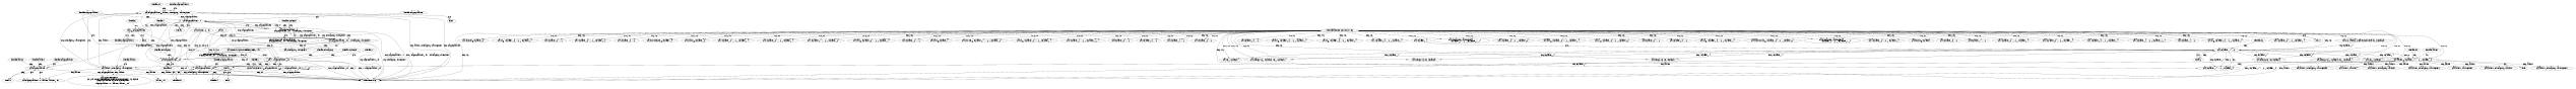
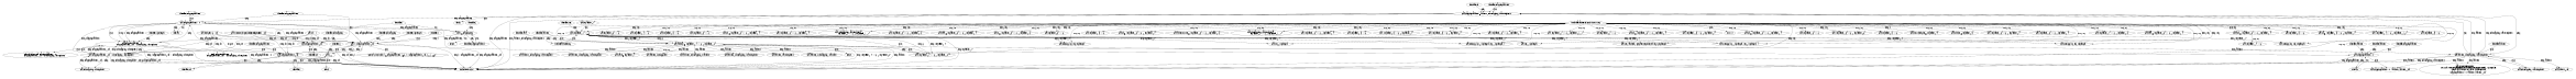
  digraph {
    n1 [label="(Call,mapping_address = address - mb_mapping->start_registers)"]
    n2 [label="(Call,address - mb_mapping->start_registers)"]
    n3 [label="(Call,mapping_address < 0)"]
-   n4 [label="(MethodReturn,rsp)"]
+   n4 [label="(MethodReturn,int)"]
    n5 [label="(Block,)"]
    n6 [label="(Call,response_exception(\n                ctx, &sft, MODBUS_EXCEPTION_ILLEGAL_DATA_ADDRESS, rsp, FALSE,\n                \"Illegal data address 0x%0X in write_registers\n\",\n                mapping_address < 0 ? address : address + nb))"]
-   n7 [label="(Call,int + nb)"]
+   n7 [label="(Call,address + nb)"]
    n8 [label="(Call,mapping_address < 0 ? address : address + nb)"]
+   n9 [label="(Call,mb_mapping->start_registers)"]
    n10 [label="(Call,mapping_address < 0 ||\n                   (mapping_address + nb) > mb_mapping->nb_registers)"]
    n11 [label="(Call,(mapping_address + nb) > mb_mapping->nb_registers)"]
    n12 [label="(Call,mapping_address + nb)"]
    n13 [label="(Call,mapping_address < 0)"]
-   n14 [label="(Call,i = mapping_address)"]
+   n14 [label="(Call,i = mapping_req)"]
    n15 [label="(Call,i < mapping_address + nb)"]
    n16 [label="(Call,mapping_address + nb)"]
    n17 [label="(Literal,0)"]
    n18 [label="(Call,address = (req[offset + 1] << 8) + req[offset + 2])"]
-   n19 [label="(Call,address - start_bits)"]
+   n19 [label="(Call,address - memcpy_bits)"]
    n20 [label="(Call,address - mb_mapping->start_bits)"]
    n21 [label="(Call,address - mb_mapping->start_registers)"]
-   n22 [label="(Call,address - start_registers)"]
+   n22 [label="(Call,address - slave_registers)"]
    n23 [label="(Call,address - mb_mapping->start_bits)"]
    n24 [label="(Block,)"]
    n25 [label="(Call,(req[offset + 1] << 8) + req[offset + 2])"]
    n26 [label="(Call,address - mb_mapping->start_registers)"]
    n27 [label="(Call,address - mb_mapping->start_registers)"]
    n28 [label="(Call,req[offset + 1] << 8)"]
    n29 [label="(Call,memcpy(rsp, req, req_length))"]
    n30 [label="(Call,memcpy(rsp + rsp_length, req + rsp_length, 4))"]
    n31 [label="(Call,req + rsp_length)"]
    n32 [label="(Call,memcpy(rsp + rsp_length, req + rsp_length, 4))"]
-   n33 [label="(Literal,8)"]
+   n33 [label="(MethodParameterIn,8)"]
    n34 [label="(Call,ctx->backend->prepare_response_tid(req, &req_length))"]
    n35 [label="(Call,req + rsp_length)"]
    n36 [label="(Call,memcpy(rsp, req, req_length))"]
    n37 [label="(Call,memcpy(rsp, req, req_length))"]
    n38 [label="(MethodParameterIn,const uint7_t *req)"]
-   n39 [label="(Call,nb_bytes = req[offset + 5])"]
    n40 [label="(Call,nb = (req[offset + 3] << 8) + req[offset + 4])"]
    n41 [label="(Call,req[offset + 3] << 8)"]
    n42 [label="(Call,(req[offset + 5] << 8) + req[offset + 6])"]
    n43 [label="(Call,req[offset + 3] << 8)"]
    n44 [label="(Call,nb_write_bytes = req[offset + 9])"]
    n45 [label="(Call,nb_bits = req[offset + 5])"]
    n46 [label="(Call,(req[offset + 3] << 8) + req[offset + 4])"]
    n47 [label="(Call,(req[offset + 3] << 8) + req[offset + 4])"]
    n48 [label="(Call,(req[offset + 7] << 8) + req[offset + 8])"]
    n49 [label="(Call,data = (req[offset + 3] << 8) + req[offset + 4])"]
    n50 [label="(Call,req[offset + 3] << 8)"]
    n51 [label="(Call,slave = req[offset - 1])"]
-   n52 [label="(Call,nb_write = (req[offset + 7] << 8) + req[offset + 8])"]
    n53 [label="(Call,nb = (req[offset + 3] << 8) + req[offset + 4])"]
    n54 [label="(Call,(req[offset + j] << 8) + req[offset + j + 1])"]
    n55 [label="(Call,req[offset + 5] << 8)"]
    n56 [label="(Call,req[offset + 3] << 8)"]
    n57 [label="(Call,req[offset + j] << 8)"]
    n58 [label="(Call,req[offset + 3] << 8)"]
    n59 [label="(Call,req[offset + 5] << 8)"]
    n60 [label="(Call,and = (req[offset + 3] << 8) + req[offset + 4])"]
    n61 [label="(Call,nb = (req[offset + 3] << 8) + req[offset + 4])"]
    n62 [label="(Call,(req[offset + 3] << 8) + req[offset + 4])"]
    n63 [label="(Call,mb_mapping->tab_registers[i] =\n                    (req[offset + j] << 8) + req[offset + j + 1])"]
    n64 [label="(Call,(req[offset + 5] << 8) + req[offset + 6])"]
    n65 [label="(Call,data = (req[offset + 3] << 8) + req[offset + 4])"]
    n66 [label="(Call,or = (req[offset + 5] << 8) + req[offset + 6])"]
    n67 [label="(Call,req[offset + 3] << 8)"]
    n68 [label="(Call,req[offset + 3] << 8)"]
    n69 [label="(Call,nb = (req[offset + 3] << 8) + req[offset + 4])"]
    n70 [label="(Call,address_write = (req[offset + 5] << 8) + req[offset + 6])"]
    n71 [label="(Call,mb_mapping->tab_registers[i] =\n                    (req[offset + j] << 8) + req[offset + j + 1])"]
    n72 [label="(Call,(req[offset + 3] << 8) + req[offset + 4])"]
-   n73 [label="(Call,function = req[offset])"]
    n74 [label="(Call,req[offset + 3] << 8)"]
    n75 [label="(Call,req[offset + 7] << 8)"]
    n76 [label="(Call,(req[offset + 3] << 8) + req[offset + 4])"]
    n77 [label="(Call,(req[offset + 3] << 8) + req[offset + 4])"]
    n78 [label="(Call,(req[offset + 3] << 8) + req[offset + 4])"]
    n79 [label="(Call,(req[offset + j] << 8) + req[offset + j + 1])"]
    n80 [label="(Call,req[offset + j] << 8)"]
    n81 [label="(Call,nb = (req[offset + 3] << 8) + req[offset + 4])"]
    n82 [label="(Call,(req[offset + 3] << 8) + req[offset + 4])"]
    1000114
    n84 [label="(ControlStructure,if (mapping_address < 0 ||\n                   (mapping_address + nb) > mb_mapping->nb_registers))"]
    n85 [label="(Call,mb_mapping->nb_registers)"]
    n86 [label="(Identifier,nb)"]
    n87 [label="(Literal,0)"]
    n88 [label="(Block,)"]
    n89 [label="(Identifier,mapping_address)"]
-   n90 [label="(Literal,i++)"]
+   n90 [label="(Call,i++)"]
    n91 [label="(ControlStructure,for (i = mapping_address, j = 6; i < mapping_address + nb; i++, j += 2))"]
    n92 [label="(Identifier,nb)"]
    n93 [label="(Block,)"]
    n94 [label="(Identifier,i)"]
    n95 [label="(Identifier,address)"]
    n96 [label="(Identifier,mapping_address)"]
    n97 [label="(Identifier,mapping_address)"]
-   n98 [label="(Identifier,sft)"]
+   n98 [label="(Identifier,data)"]
    n99 [label="(Identifier,mb_mapping)"]
    n100 [label="(Identifier,rsp_length)"]
    n101 [label="(Identifier,rsp_length)"]
    n102 [label="(Identifier,address)"]
    n103 [label="(Identifier,nb)"]
    n104 [label="(Call,req[offset + 1])"]
    n105 [label="(Identifier,i)"]
    n106 [label="(Call,nb < 1)"]
    n107 [label="(Call,MODBUS_MAX_WRITE_REGISTERS < nb)"]
    n108 [label="(Identifier,address)"]
    n109 [label="(Identifier,mb_mapping)"]
    n110 [label="(Identifier,i)"]
    n111 [label="(Identifier,mapping_address)"]
    n112 [label="(Identifier,address)"]
    n113 [label="(Identifier,mapping_address)"]
    n114 [label="(Call,nb_bytes * 8 < nb)"]
    n115 [label="(Identifier,j)"]
    n116 [label="(Identifier,mapping_address)"]
    n117 [label="(Identifier,req)"]
    n118 [label="(Identifier,j)"]
    n1 -> n2 [label="CFG: "]
    n1 -> n3 [label="DDG: mapping_address"]
    n1 -> n4 [label="DDG: address - mb_mapping->start_registers"]
    n1 -> n4 [label="DDG: mapping_address"]
    n1 -> n5 [label="AST: "]
    n2 -> n1 [label="AST: "]
    n2 -> n1 [label="DDG: address"]
    n2 -> n1 [label="DDG: mb_mapping->start_registers"]
    n2 -> n4 [label="DDG: address"]
    n2 -> n4 [label="DDG: mb_mapping->start_registers"]
    n2 -> n6 [label="DDG: address"]
    n2 -> n7 [label="DDG: address"]
    n2 -> n8 [label="DDG: address"]
+   n2 -> n9 [label="CFG: "]
    n3 -> n10 [label="AST: "]
    n3 -> n10 [label="DDG: mapping_address"]
    n3 -> n10 [label="DDG: 0"]
    n3 -> n11 [label="DDG: mapping_address"]
    n3 -> n12 [label="DDG: mapping_address"]
    n3 -> n13 [label="DDG: mapping_address"]
    n3 -> n14 [label="DDG: mapping_address"]
    n3 -> n15 [label="DDG: mapping_address"]
    n3 -> n16 [label="DDG: mapping_address"]
    n3 -> n17 [label="CFG: "]
+   n9 -> n2 [label="AST: "]
    n10 -> n3 [label="CFG: "]
    n10 -> n4 [label="DDG: (mapping_address + nb) > mb_mapping->nb_registers"]
    n10 -> n4 [label="DDG: mapping_address < 0 ||\n                   (mapping_address + nb) > mb_mapping->nb_registers"]
    n10 -> n4 [label="DDG: mapping_address < 0"]
    n10 -> n11 [label="CFG: "]
    n10 -> n84 [label="AST: "]
    n11 -> n4 [label="DDG: mapping_address + nb"]
    n11 -> n4 [label="DDG: mb_mapping->nb_registers"]
    n11 -> n10 [label="AST: "]
    n11 -> n10 [label="DDG: mapping_address + nb"]
    n11 -> n10 [label="DDG: mb_mapping->nb_registers"]
    n11 -> n85 [label="CFG: "]
    n12 -> n4 [label="DDG: nb"]
    n12 -> n11 [label="AST: "]
    n12 -> n86 [label="CFG: "]
    n13 -> n4 [label="DDG: mapping_address"]
    n13 -> n8 [label="AST: "]
    n13 -> n87 [label="CFG: "]
    n14 -> n15 [label="DDG: i"]
    n14 -> n88 [label="AST: "]
    n14 -> n89 [label="CFG: "]
    n15 -> n4 [label="DDG: i"]
    n15 -> n4 [label="DDG: i < mapping_address + nb"]
    n15 -> n4 [label="DDG: mapping_address + nb"]
    n15 -> n16 [label="CFG: "]
    n15 -> n90 [label="DDG: i"]
    n15 -> n91 [label="AST: "]
    n16 -> n4 [label="DDG: nb"]
    n16 -> n4 [label="DDG: mapping_address"]
    n16 -> n15 [label="AST: "]
    n16 -> n92 [label="CFG: "]
    n17 -> n3 [label="AST: "]
    n18 -> n2 [label="DDG: address"]
    n18 -> n4 [label="DDG: (req[offset + 1] << 8) + req[offset + 2]"]
    n18 -> n4 [label="DDG: address"]
    n18 -> n19 [label="DDG: address"]
    n18 -> n20 [label="DDG: address"]
    n18 -> n21 [label="DDG: address"]
    n18 -> n22 [label="DDG: address"]
    n18 -> n23 [label="DDG: address"]
    n18 -> n24 [label="AST: "]
    n18 -> n25 [label="CFG: "]
    n18 -> n26 [label="DDG: address"]
    n18 -> n27 [label="DDG: address"]
+   n25 -> n18 [label="AST: "]
    n28 -> n4 [label="DDG: req[offset + 1]"]
    n28 -> n18 [label="DDG: req[offset + 1]"]
    n28 -> n18 [label="DDG: 8"]
    n28 -> n25 [label="AST: "]
    n28 -> n25 [label="DDG: req[offset + 1]"]
    n28 -> n25 [label="DDG: 8"]
    n28 -> n29 [label="DDG: req[offset + 1]"]
    n28 -> n30 [label="DDG: req[offset + 1]"]
    n28 -> n31 [label="DDG: req[offset + 1]"]
    n28 -> n32 [label="DDG: req[offset + 1]"]
    n28 -> n33 [label="CFG: "]
-   n34 -> n28 [label="DDG: req[offset + 1]"]
+   n28 -> n34 [label="DDG: req[offset + 1]"]
    n28 -> n35 [label="DDG: req[offset + 1]"]
    n28 -> n36 [label="DDG: req[offset + 1]"]
    n28 -> n37 [label="DDG: req[offset + 1]"]
    n33 -> n28 [label="AST: "]
    n38 -> n4 [label="DDG: req"]
    n38 -> n18 [label="DDG: req"]
    n38 -> n25 [label="DDG: req"]
    n38 -> n28 [label="DDG: req"]
    n38 -> n29 [label="DDG: req"]
    n38 -> n30 [label="DDG: req"]
    n38 -> n31 [label="DDG: req"]
    n38 -> n32 [label="DDG: req"]
    n38 -> n34 [label="DDG: req"]
    n38 -> n35 [label="DDG: req"]
    n38 -> n36 [label="DDG: req"]
    n38 -> n37 [label="DDG: req"]
-   n38 -> n39 [label="DDG: req"]
    n38 -> n40 [label="DDG: req"]
    n38 -> n41 [label="DDG: req"]
    n38 -> n42 [label="DDG: req"]
    n38 -> n43 [label="DDG: req"]
-   n38 -> n44 [label="DDG: req"]
+   n38 -> n44 [label="DDG: 0"]
    n38 -> n45 [label="DDG: req"]
    n38 -> n46 [label="DDG: req"]
    n38 -> n47 [label="DDG: req"]
    n38 -> n48 [label="DDG: req"]
    n38 -> n49 [label="DDG: req"]
    n38 -> n50 [label="DDG: req"]
-   n38 -> n51 [label="DDG: req"]
-   n38 -> n52 [label="DDG: req"]
+   n18 -> n51 [label="DDG: req"]
    n38 -> n53 [label="DDG: req"]
    n38 -> n54 [label="DDG: req"]
    n38 -> n55 [label="DDG: req"]
    n38 -> n56 [label="DDG: req"]
    n38 -> n57 [label="DDG: req"]
    n38 -> n58 [label="DDG: req"]
    n38 -> n59 [label="DDG: req"]
-   n38 -> n60 [label="DDG: req"]
+   n38 -> n60 [label="AST: req"]
    n38 -> n61 [label="DDG: req"]
    n38 -> n62 [label="DDG: req"]
    n38 -> n63 [label="DDG: req"]
    n38 -> n64 [label="DDG: req"]
    n38 -> n65 [label="DDG: req"]
    n38 -> n66 [label="DDG: req"]
    n38 -> n67 [label="DDG: req"]
    n38 -> n68 [label="DDG: req"]
    n38 -> n69 [label="DDG: req"]
    n38 -> n70 [label="DDG: req"]
    n38 -> n71 [label="DDG: req"]
    n38 -> n72 [label="DDG: req"]
-   n38 -> n73 [label="DDG: req"]
    n38 -> n74 [label="DDG: req"]
-   n38 -> n75 [label="DDG: req"]
+   n60 -> n75 [label="DDG: req"]
    n38 -> n76 [label="DDG: req"]
    n38 -> n77 [label="DDG: req"]
    n38 -> n78 [label="DDG: req"]
    n38 -> n79 [label="DDG: req"]
    n38 -> n80 [label="DDG: req"]
    n38 -> n81 [label="DDG: req"]
    n38 -> n82 [label="DDG: req"]
    n38 -> 1000114 [label="AST: "]
-   n85 -> n11 [label="AST: "]
+   n85 -> n11 [label="DDG: mapping_address + nb"]
    n86 -> n12 [label="AST: "]
    n87 -> n13 [label="AST: "]
    n89 -> n14 [label="AST: "]
    n90 -> n15 [label="DDG: i"]
    n90 -> n93 [label="AST: "]
    n90 -> n94 [label="CFG: "]
    n92 -> n16 [label="AST: "]
    n94 -> n90 [label="AST: "]
    n95 -> n18 [label="AST: "]
    n96 -> n13 [label="AST: "]
    n97 -> n16 [label="AST: "]
    n98 -> n18 [label="CFG: "]
    n99 -> n15 [label="CFG: "]
    n100 -> n10 [label="CFG: "]
    n101 -> n15 [label="CFG: "]
    n102 -> n2 [label="AST: "]
    n103 -> n1 [label="CFG: "]
    n104 -> n28 [label="AST: "]
    n105 -> n10 [label="CFG: "]
    n105 -> n14 [label="AST: "]
    n106 -> n11 [label="DDG: nb"]
    n106 -> n12 [label="DDG: nb"]
    n106 -> n15 [label="DDG: nb"]
    n106 -> n16 [label="DDG: nb"]
-   n11 -> n107 [label="DDG: nb"]
+   n107 -> n11 [label="DDG: nb"]
    n107 -> n12 [label="DDG: nb"]
-   n107 -> n15 [label="DDG: i"]
+   n107 -> n15 [label="DDG: nb"]
    n107 -> n16 [label="DDG: nb"]
    n108 -> n13 [label="CFG: "]
    n109 -> n12 [label="CFG: "]
    n110 -> n15 [label="AST: "]
    n111 -> n3 [label="CFG: "]
    n111 -> n12 [label="AST: "]
    n112 -> n13 [label="CFG: "]
    n113 -> n3 [label="AST: "]
    n114 -> n11 [label="DDG: nb"]
    n114 -> n12 [label="DDG: nb"]
    n114 -> n15 [label="DDG: nb"]
    n114 -> n16 [label="DDG: nb"]
    n115 -> n14 [label="CFG: "]
    n116 -> n1 [label="AST: "]
    n117 -> n28 [label="CFG: "]
    n118 -> n90 [label="CFG: "]
  }
